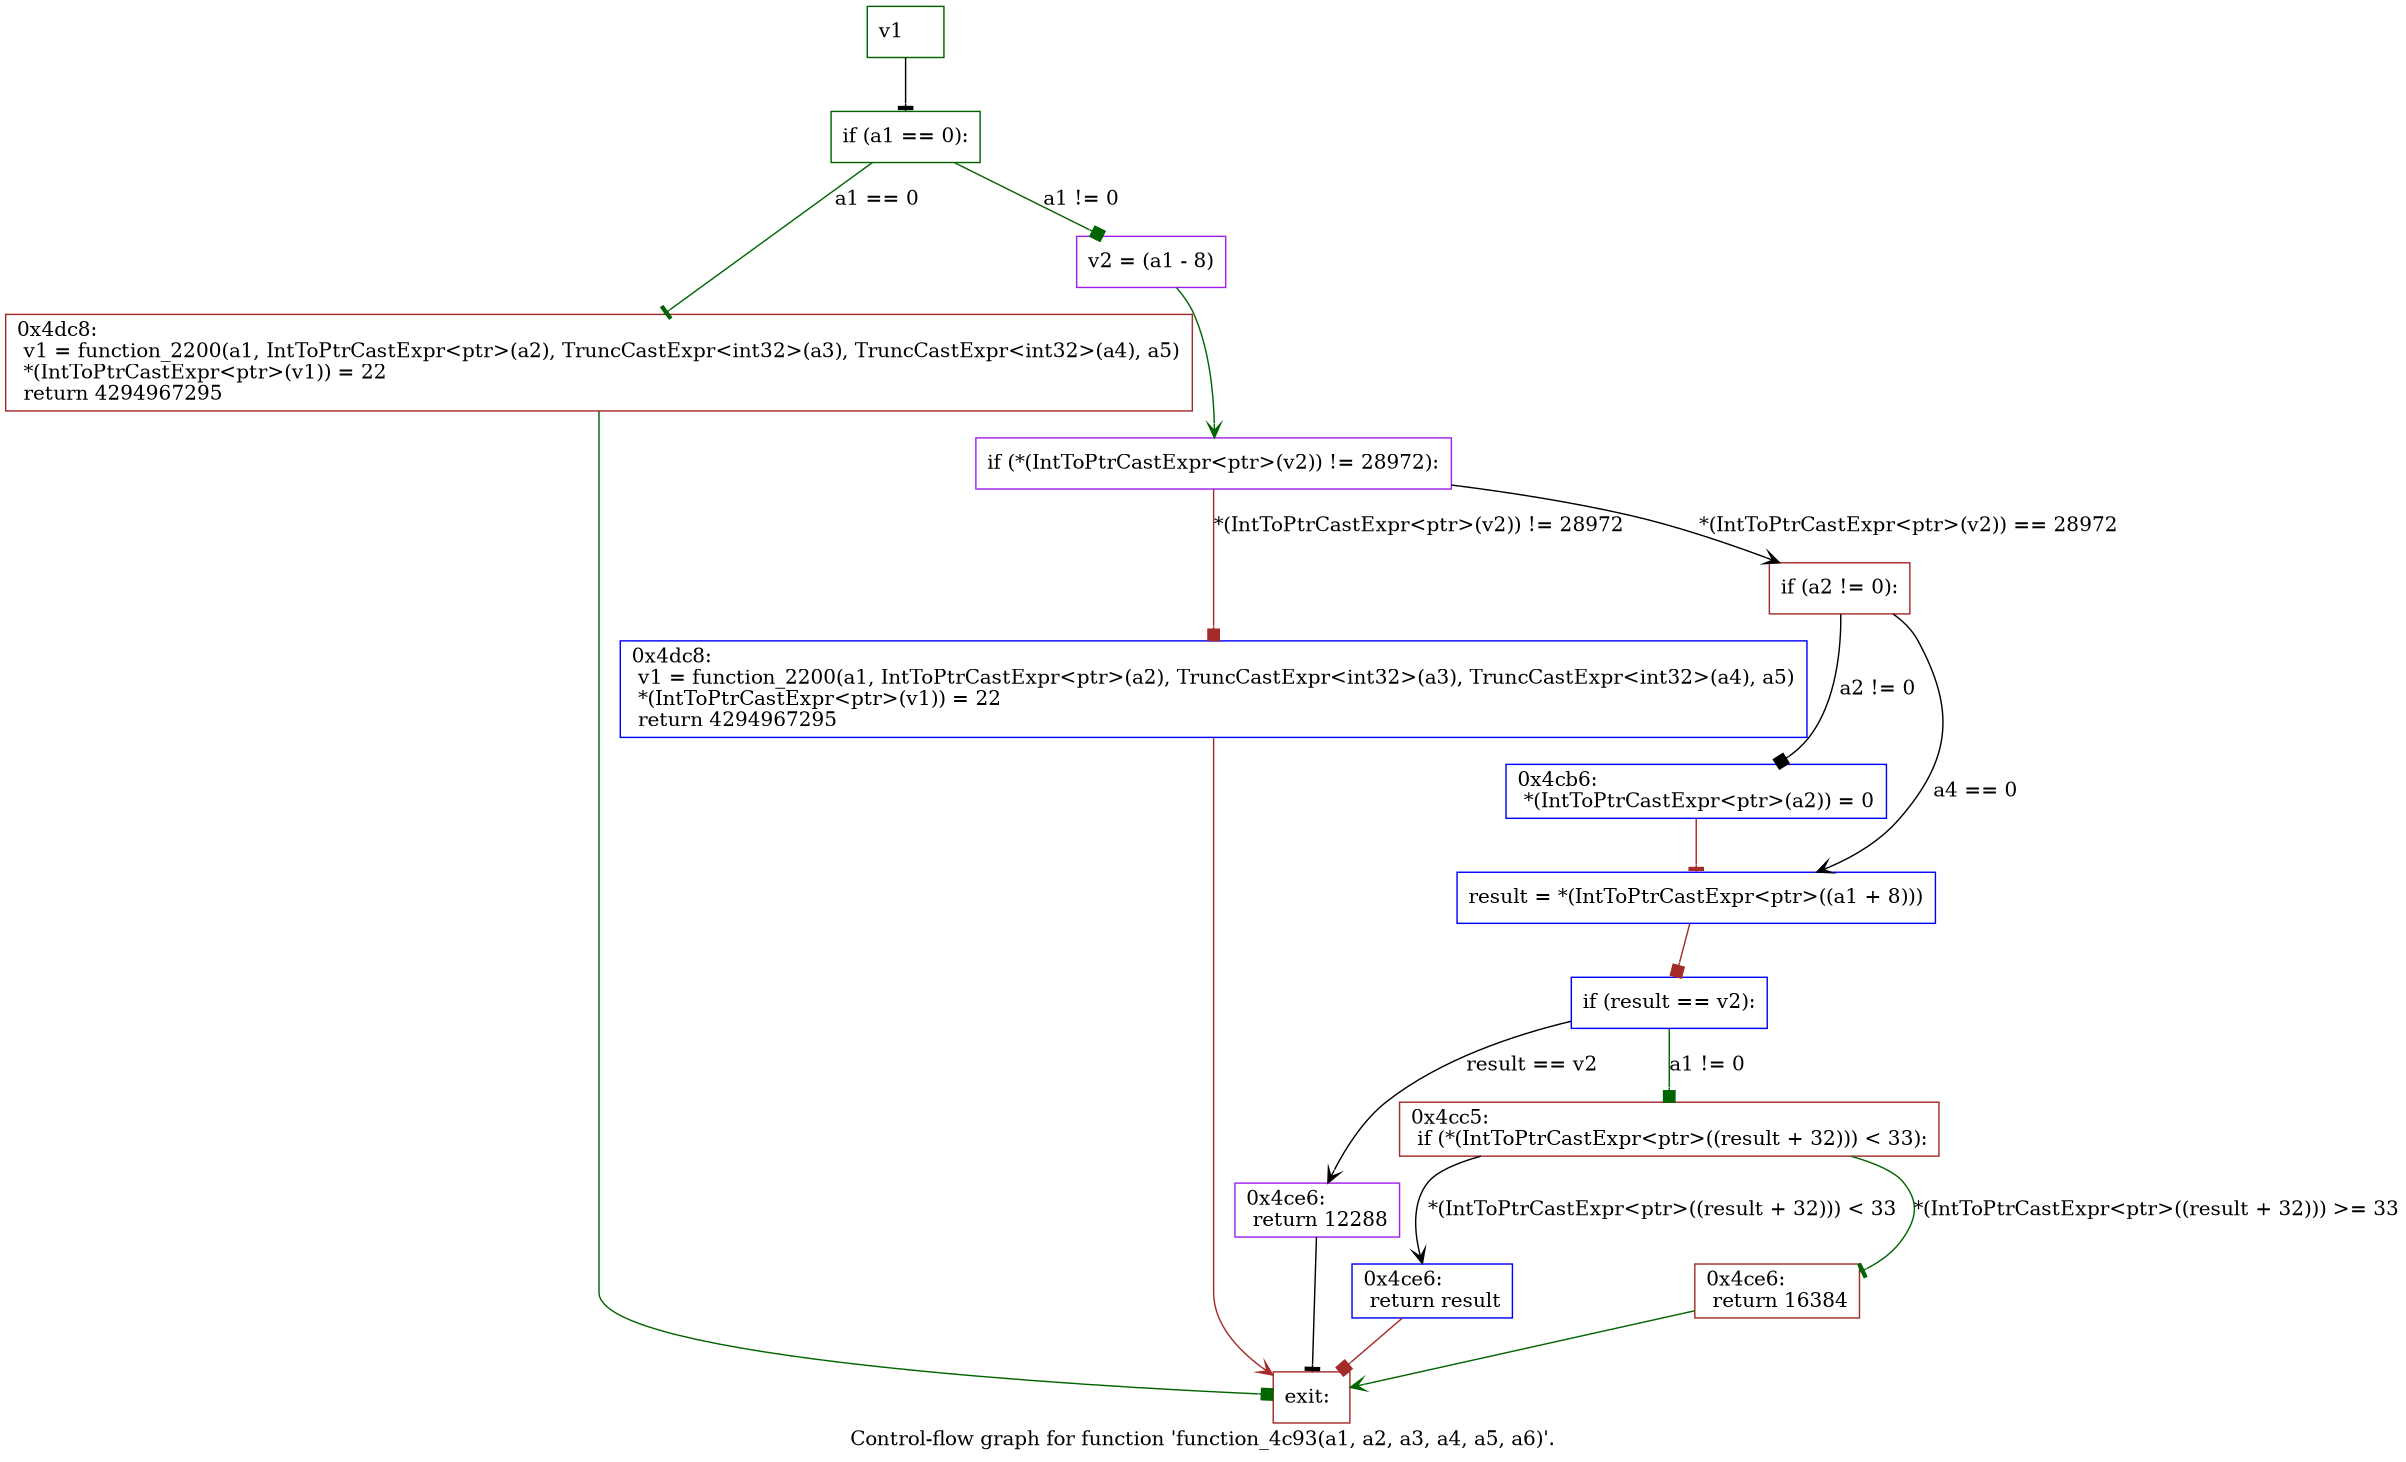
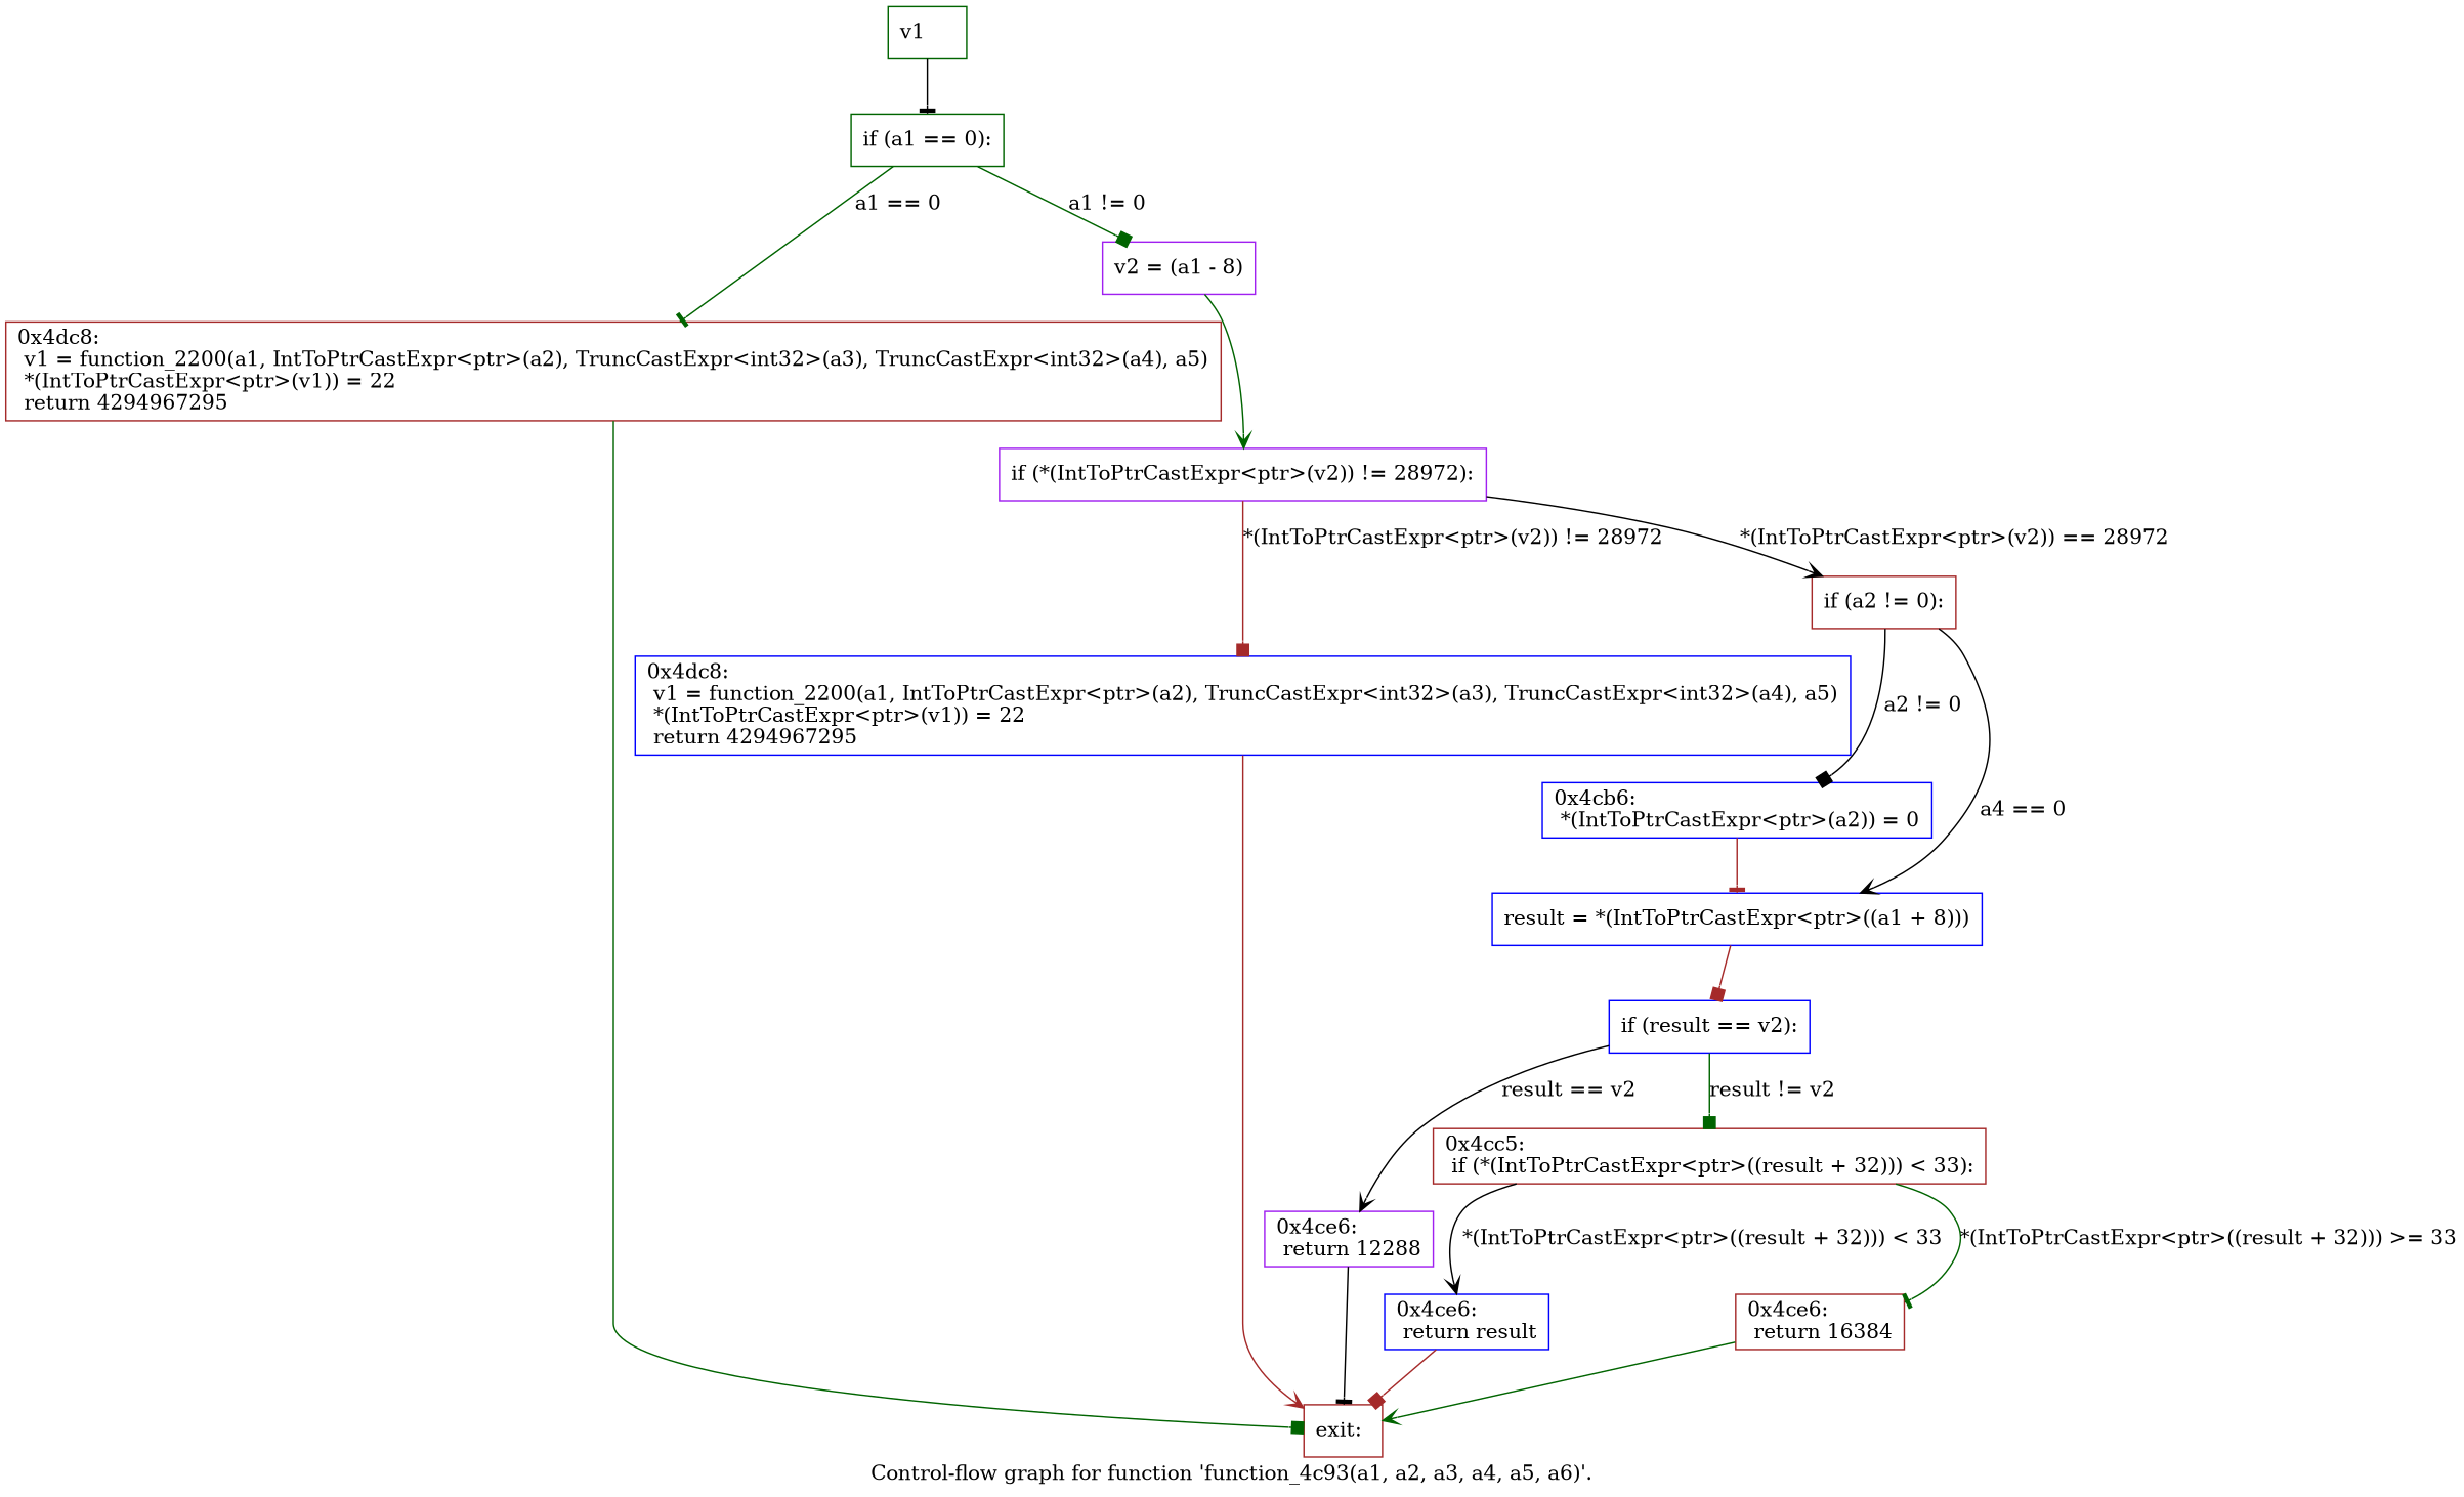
  digraph {
    label="Control-flow graph for function 'function_4c93(a1, a2, a3, a4, a5, a6)'."
    node [color=brown shape=record]
    edge [arrowhead=box color=black]
    n1 [color=darkgreen label="{  v1\l}"]
    n2 [color=darkgreen label="{  if (a1 == 0):\l}"]
    n3 [label="{0x4dc8:\l  v1 = function_2200(a1, IntToPtrCastExpr\<ptr\>(a2), TruncCastExpr\<int32\>(a3), TruncCastExpr\<int32\>(a4), a5)\l  *(IntToPtrCastExpr\<ptr\>(v1)) = 22\l  return 4294967295\l}"]
    n4 [color=purple label="{  v2 = (a1 - 8)\l}"]
    n5 [label="{exit:\l}"]
    n6 [color=purple label="{  if (*(IntToPtrCastExpr\<ptr\>(v2)) != 28972):\l}"]
    n7 [color=blue label="{0x4dc8:\l  v1 = function_2200(a1, IntToPtrCastExpr\<ptr\>(a2), TruncCastExpr\<int32\>(a3), TruncCastExpr\<int32\>(a4), a5)\l  *(IntToPtrCastExpr\<ptr\>(v1)) = 22\l  return 4294967295\l}"]
    n8 [label="{  if (a2 != 0):\l}"]
    n9 [color=blue label="{0x4cb6:\l  *(IntToPtrCastExpr\<ptr\>(a2)) = 0\l}"]
    n10 [color=blue label="{  result = *(IntToPtrCastExpr\<ptr\>((a1 + 8)))\l}"]
    n11 [color=blue label="{  if (result == v2):\l}"]
    n12 [color=purple label="{0x4ce6:\l  return 12288\l}"]
    n13 [label="{0x4cc5:\l  if (*(IntToPtrCastExpr\<ptr\>((result + 32))) \< 33):\l}"]
    n14 [color=blue label="{0x4ce6:\l  return result\l}"]
    n15 [label="{0x4ce6:\l  return 16384\l}"]
    n1 -> n2 [arrowhead=tee]
    n2 -> n3 [arrowhead=tee color=darkgreen label="a1 == 0"]
    n2 -> n4 [color=darkgreen label="a1 != 0"]
    n3 -> n5 [color=darkgreen]
    n4 -> n6 [arrowhead=vee color=darkgreen]
    n6 -> n7 [color=brown label="*(IntToPtrCastExpr\<ptr\>(v2)) != 28972"]
    n6 -> n8 [arrowhead=vee label="*(IntToPtrCastExpr\<ptr\>(v2)) == 28972"]
    n7 -> n5 [arrowhead=vee color=brown]
    n8 -> n9 [label="a2 != 0"]
    n8 -> n10 [arrowhead=vee label="a4 == 0"]
    n9 -> n10 [arrowhead=tee color=brown]
    n10 -> n11 [color=brown]
    n11 -> n12 [arrowhead=vee label="result == v2"]
-   n11 -> n13 [color=darkgreen label="a1 != 0"]
+   n11 -> n13 [color=darkgreen label="result != v2"]
    n12 -> n5 [arrowhead=tee]
    n13 -> n14 [arrowhead=vee label="*(IntToPtrCastExpr\<ptr\>((result + 32))) \< 33"]
    n13 -> n15 [arrowhead=tee color=darkgreen label="*(IntToPtrCastExpr\<ptr\>((result + 32))) \>= 33"]
    n14 -> n5 [color=brown]
    n15 -> n5 [arrowhead=vee color=darkgreen]
  }
